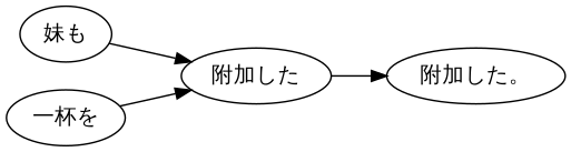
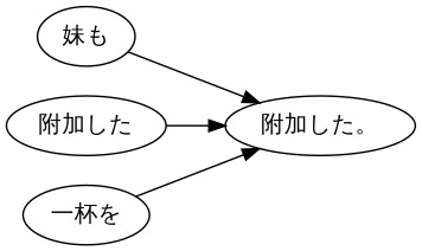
  digraph {
    rankdir=LR
    n1 [label="妹も"]
    n2 [label="附加した"]
    n3 [label="附加した。"]
    n4 [label="一杯を"]
-   n1 -> n2
+   n1 -> n3
    n2 -> n3
-   n4 -> n2
+   n4 -> n3
  }
